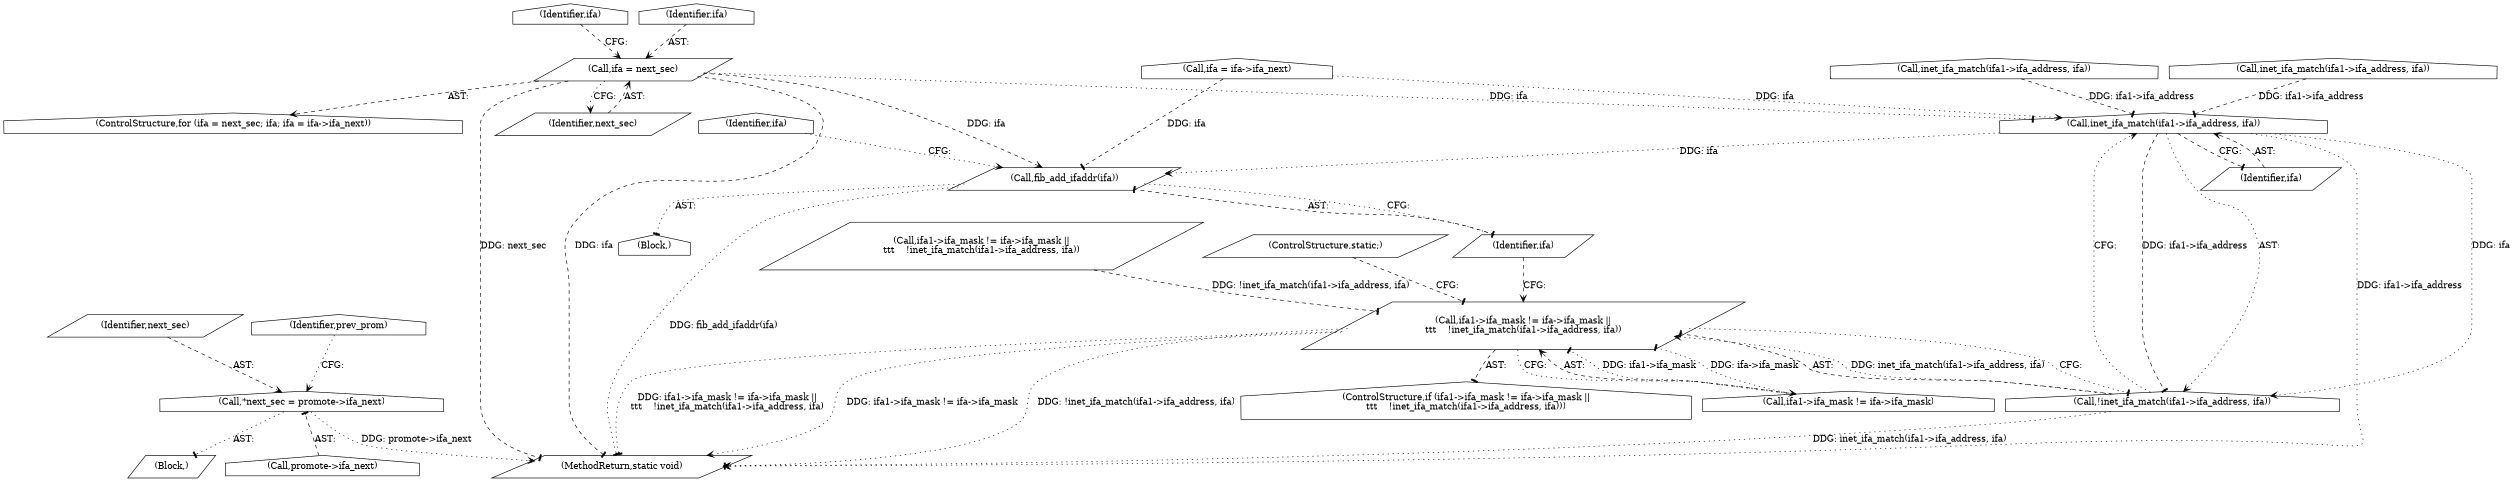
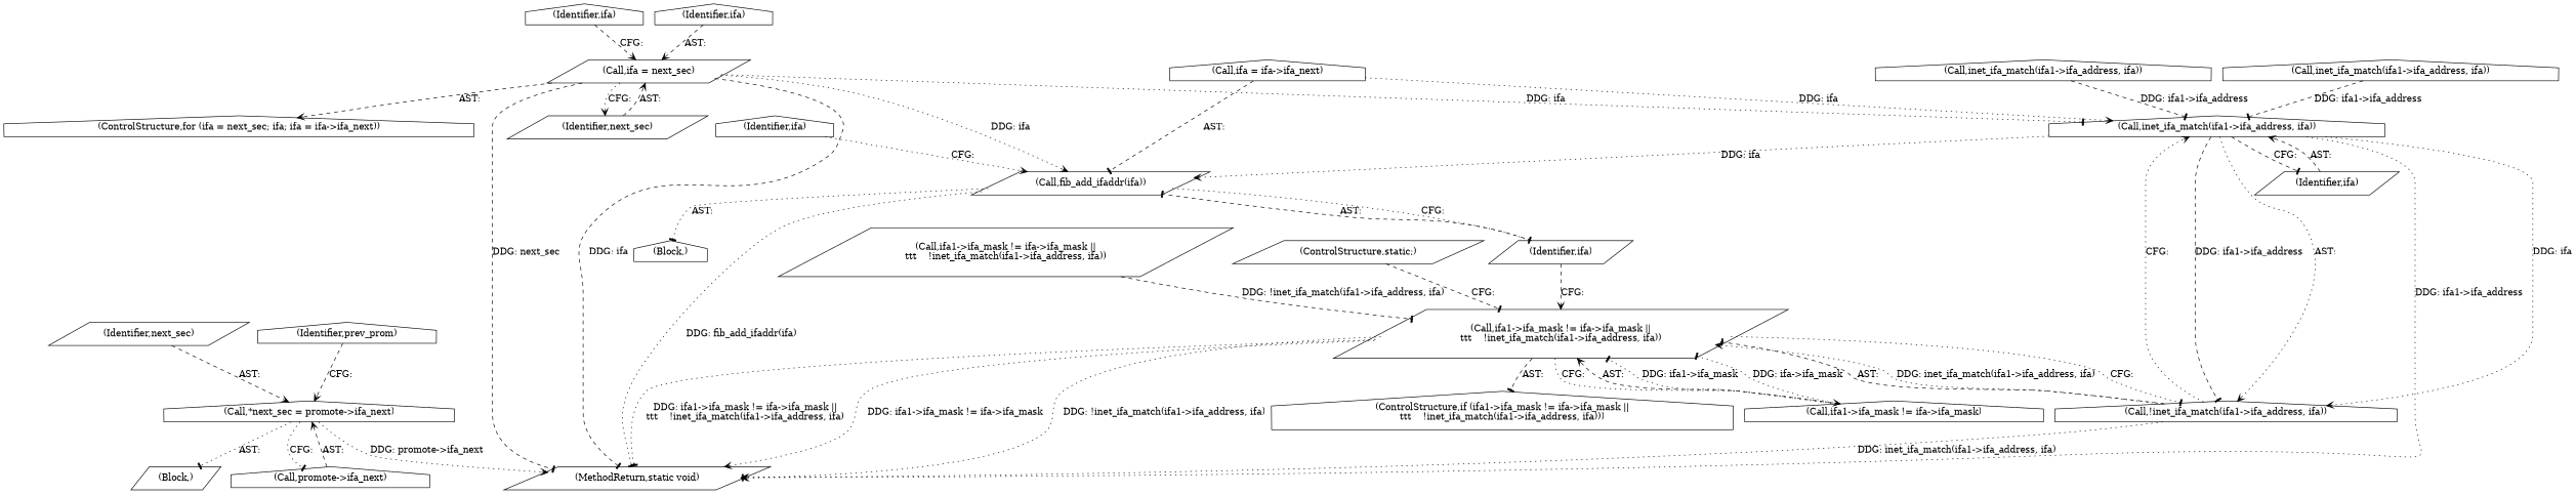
  digraph {
    node [shape=house]
    edge [arrowhead=tee style=dotted]
    n1 [label="(Call,*next_sec = promote->ifa_next)"]
    n2 [label="(MethodReturn,static void)" shape=parallelogram]
    n3 [label="(Block,)" shape=parallelogram]
    n4 [label="(Call,promote->ifa_next)"]
    n5 [label="(Call,ifa = next_sec)" shape=parallelogram]
    n6 [label="(Call,inet_ifa_match(ifa1->ifa_address, ifa))"]
    n7 [label="(Call,fib_add_ifaddr(ifa))" shape=parallelogram]
    n8 [label="(ControlStructure,for (ifa = next_sec; ifa; ifa = ifa->ifa_next))"]
    n9 [label="(Identifier,next_sec)" shape=parallelogram]
    n10 [label="(Call,!inet_ifa_match(ifa1->ifa_address, ifa))"]
    n11 [label="(Identifier,ifa)" shape=parallelogram]
    n12 [label="(Block,)"]
    n13 [label="(Identifier,ifa)" shape=parallelogram]
    n14 [label="(Call,ifa1->ifa_mask != ifa->ifa_mask ||\n\t\t\t    !inet_ifa_match(ifa1->ifa_address, ifa))" shape=parallelogram]
    n15 [label="(Call,ifa1->ifa_mask != ifa->ifa_mask)"]
    n16 [label="(ControlStructure,if (ifa1->ifa_mask != ifa->ifa_mask ||\n\t\t\t    !inet_ifa_match(ifa1->ifa_address, ifa)))"]
    n17 [label="(Call,ifa1->ifa_mask != ifa->ifa_mask ||\n\t\t\t    !inet_ifa_match(ifa1->ifa_address, ifa))" shape=parallelogram]
    n18 [label="(Identifier,ifa)"]
    n19 [label="(Call,inet_ifa_match(ifa1->ifa_address, ifa))"]
    n20 [label="(ControlStructure,static;)" shape=parallelogram]
    n21 [label="(Identifier,next_sec)" shape=parallelogram]
    n22 [label="(Identifier,prev_prom)"]
    n23 [label="(Call,ifa = ifa->ifa_next)"]
    n24 [label="(Call,inet_ifa_match(ifa1->ifa_address, ifa))"]
    n25 [label="(Identifier,ifa)"]
    n26 [label="(Identifier,ifa)"]
    n1 -> n2 [arrowhead=vee label="DDG: promote->ifa_next"]
    n1 -> n3 [label="AST: "]
-   n4 -> n1 [label="AST: " style=dashed]
+   n1 -> n4 [label="CFG: "]
+   n4 -> n1 [arrowhead=vee label="AST: " style=dashed]
    n5 -> n2 [label="DDG: next_sec" style=dashed]
    n5 -> n2 [label="DDG: ifa" style=dashed]
    n5 -> n6 [label="DDG: ifa"]
-   n5 -> n7 [arrowhead=vee label="DDG: ifa" style=dashed]
+   n5 -> n7 [arrowhead=vee label="DDG: ifa"]
    n5 -> n8 [arrowhead=vee label="AST: " style=dashed]
    n5 -> n9 [arrowhead=vee label="CFG: "]
    n6 -> n2 [label="DDG: ifa1->ifa_address"]
    n6 -> n7 [arrowhead=vee label="DDG: ifa"]
    n6 -> n10 [arrowhead=vee label="AST: "]
    n6 -> n10 [label="DDG: ifa1->ifa_address" style=dashed]
    n6 -> n10 [arrowhead=vee label="DDG: ifa"]
    n6 -> n11 [label="CFG: " style=dashed]
    n7 -> n2 [label="DDG: fib_add_ifaddr(ifa)"]
    n7 -> n12 [label="AST: "]
    n7 -> n13 [label="CFG: "]
    n9 -> n5 [arrowhead=vee label="AST: " style=dashed]
    n10 -> n2 [arrowhead=vee label="DDG: inet_ifa_match(ifa1->ifa_address, ifa)"]
    n10 -> n6 [arrowhead=vee label="CFG: "]
    n10 -> n14 [label="AST: " style=dashed]
    n10 -> n14 [arrowhead=vee label="DDG: inet_ifa_match(ifa1->ifa_address, ifa)"]
    n11 -> n6 [arrowhead=vee label="AST: " style=dashed]
    n13 -> n7 [label="AST: " style=dashed]
    n13 -> n14 [arrowhead=vee label="CFG: " style=dashed]
    n14 -> n2 [label="DDG: ifa1->ifa_mask != ifa->ifa_mask ||\n\t\t\t    !inet_ifa_match(ifa1->ifa_address, ifa)"]
    n14 -> n2 [arrowhead=vee label="DDG: ifa1->ifa_mask != ifa->ifa_mask"]
    n14 -> n2 [arrowhead=vee label="DDG: !inet_ifa_match(ifa1->ifa_address, ifa)"]
    n14 -> n10 [label="CFG: "]
    n14 -> n15 [arrowhead=vee label="CFG: "]
    n14 -> n16 [label="AST: " style=dashed]
    n15 -> n14 [arrowhead=vee label="AST: " style=dashed]
    n15 -> n14 [label="DDG: ifa1->ifa_mask"]
    n15 -> n14 [label="DDG: ifa->ifa_mask"]
    n17 -> n14 [label="DDG: !inet_ifa_match(ifa1->ifa_address, ifa)" style=dashed]
    n18 -> n7 [arrowhead=vee label="CFG: "]
    n19 -> n6 [label="DDG: ifa1->ifa_address" style=dashed]
    n20 -> n14 [label="CFG: " style=dashed]
    n21 -> n1 [arrowhead=vee label="AST: " style=dashed]
-   n22 -> n1 [arrowhead=vee label="CFG: "]
+   n22 -> n1 [arrowhead=vee label="CFG: " style=dashed]
    n23 -> n6 [arrowhead=vee label="DDG: ifa"]
-   n23 -> n7 [label="DDG: ifa" style=dashed]
+   n23 -> n7 [label="AST: " style=dashed]
    n24 -> n6 [label="DDG: ifa1->ifa_address" style=dashed]
    n25 -> n5 [arrowhead=vee label="CFG: " style=dashed]
    n26 -> n5 [arrowhead=vee label="AST: " style=dashed]
  }
